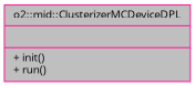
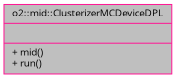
  digraph {
    fontname="Open Sans"
-   n1 [color=deeppink fillcolor=grey75 fontcolor=black fontname="Open Sans" fontsize=10 height=0.2 label="{o2::mid::ClusterizerMCDeviceDPL\n||+ init()\l+ run()\l}" shape=record style=filled width=0.4]
+   n1 [color=deeppink fillcolor=grey75 fontcolor=black fontname="Open Sans" fontsize=10 height=0.2 label="{o2::mid::ClusterizerMCDeviceDPL\n||+ mid()\l+ run()\l}" shape=record style=filled width=0.4]
  }
